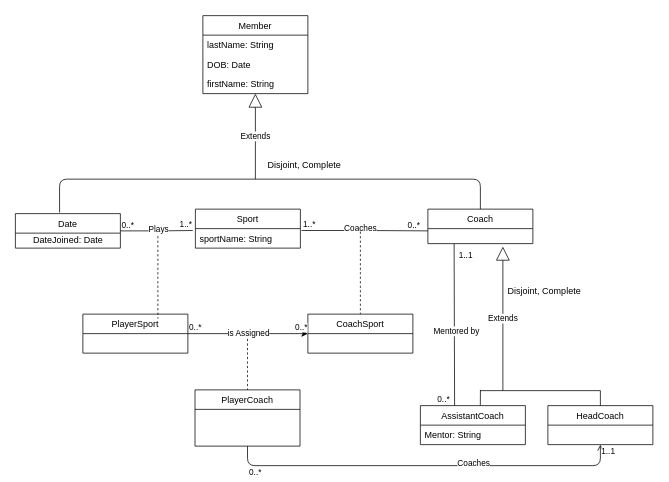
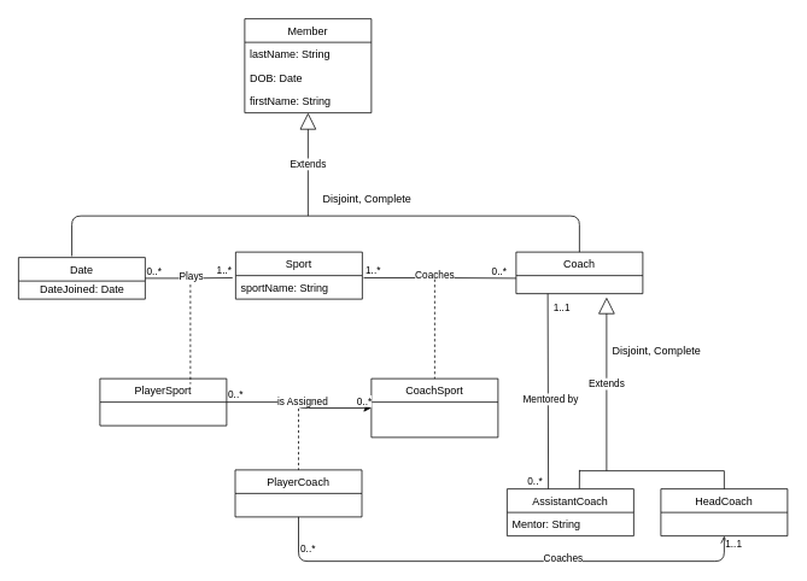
  <mxCell id="0" />
  <mxCell id="1" parent="0" />
  <mxCell id="2" value="Member" style="swimlane;fontStyle=0;childLayout=stackLayout;horizontal=1;startSize=26;fillColor=none;horizontalStack=0;resizeParent=1;resizeParentMax=0;resizeLast=0;collapsible=1;marginBottom=0;" parent="1" vertex="1"><mxGeometry x="270" y="20" width="140" height="104" as="geometry" /></mxCell>
  <mxCell id="3" value="lastName: String" style="text;strokeColor=none;fillColor=none;align=left;verticalAlign=top;spacingLeft=4;spacingRight=4;overflow=hidden;rotatable=0;points=[[0,0.5],[1,0.5]];portConstraint=eastwest;" parent="2" vertex="1"><mxGeometry y="26" width="140" height="26" as="geometry" /></mxCell>
  <mxCell id="4" value="DOB: Date" style="text;strokeColor=none;fillColor=none;align=left;verticalAlign=top;spacingLeft=4;spacingRight=4;overflow=hidden;rotatable=0;points=[[0,0.5],[1,0.5]];portConstraint=eastwest;" parent="2" vertex="1"><mxGeometry y="52" width="140" height="26" as="geometry" /></mxCell>
  <mxCell id="5" value="firstName: String" style="text;strokeColor=none;fillColor=none;align=left;verticalAlign=top;spacingLeft=4;spacingRight=4;overflow=hidden;rotatable=0;points=[[0,0.5],[1,0.5]];portConstraint=eastwest;" parent="2" vertex="1"><mxGeometry y="78" width="140" height="26" as="geometry" /></mxCell>
  <mxCell id="6" value="Extends" style="endArrow=block;endSize=16;endFill=0;html=1;" parent="1" edge="1"><mxGeometry width="160" relative="1" as="geometry"><mxPoint x="340" y="238" as="sourcePoint" /><mxPoint x="340" y="124" as="targetPoint" /></mxGeometry></mxCell>
  <mxCell id="7" value="Disjoint, Complete" style="text;html=1;align=center;verticalAlign=middle;resizable=0;points=[];autosize=1;strokeColor=none;" parent="1" vertex="1"><mxGeometry x="350" y="209" width="110" height="20" as="geometry" /></mxCell>
  <mxCell id="8" value="Date" style="swimlane;fontStyle=0;childLayout=stackLayout;horizontal=1;startSize=26;fillColor=none;horizontalStack=0;resizeParent=1;resizeParentMax=0;resizeLast=0;collapsible=1;marginBottom=0;" parent="1" vertex="1"><mxGeometry y="284" width="140" height="46" as="geometry" x="20" /></mxCell>
  <mxCell id="9" value="DateJoined: Date" style="text;html=1;align=center;verticalAlign=middle;resizable=0;points=[];autosize=1;" parent="8" vertex="1"><mxGeometry y="26" width="140" height="20" as="geometry" /></mxCell>
  <mxCell id="10" value="Coach" style="swimlane;fontStyle=0;childLayout=stackLayout;horizontal=1;startSize=26;fillColor=none;horizontalStack=0;resizeParent=1;resizeParentMax=0;resizeLast=0;collapsible=1;marginBottom=0;" parent="1" vertex="1"><mxGeometry x="570" y="278" width="140" height="46" as="geometry" /></mxCell>
  <mxCell id="11" value="AssistantCoach" style="swimlane;fontStyle=0;childLayout=stackLayout;horizontal=1;startSize=26;fillColor=none;horizontalStack=0;resizeParent=1;resizeParentMax=0;resizeLast=0;collapsible=1;marginBottom=0;" parent="1" vertex="1"><mxGeometry x="560" y="540" width="140" height="52" as="geometry"><mxRectangle x="540" y="-2750" width="120" height="26" as="alternateBounds" /></mxGeometry></mxCell>
  <mxCell id="12" value="Mentor: String" style="text;strokeColor=none;fillColor=none;align=left;verticalAlign=top;spacingLeft=4;spacingRight=4;overflow=hidden;rotatable=0;points=[[0,0.5],[1,0.5]];portConstraint=eastwest;" parent="11" vertex="1"><mxGeometry y="26" width="140" height="26" as="geometry" /></mxCell>
  <mxCell id="13" value="" style="endArrow=none;html=1;edgeStyle=orthogonalEdgeStyle;entryX=0.5;entryY=0;entryDx=0;entryDy=0;exitX=0.421;exitY=-0.032;exitDx=0;exitDy=0;exitPerimeter=0;" parent="1" source="8" target="10" edge="1"><mxGeometry relative="1" as="geometry"><mxPoint x="240" y="238" as="sourcePoint" /><mxPoint x="400" y="238" as="targetPoint" /><Array as="points"><mxPoint x="79" y="238" /><mxPoint x="640" y="238" /></Array></mxGeometry></mxCell>
  <mxCell id="14" value="Sport" style="swimlane;fontStyle=0;childLayout=stackLayout;horizontal=1;startSize=26;fillColor=none;horizontalStack=0;resizeParent=1;resizeParentMax=0;resizeLast=0;collapsible=1;marginBottom=0;" parent="1" vertex="1"><mxGeometry x="260" y="278" width="140" height="52" as="geometry" /></mxCell>
  <mxCell id="15" value="sportName: String" style="text;strokeColor=none;fillColor=none;align=left;verticalAlign=top;spacingLeft=4;spacingRight=4;overflow=hidden;rotatable=0;points=[[0,0.5],[1,0.5]];portConstraint=eastwest;" parent="14" vertex="1"><mxGeometry y="26" width="140" height="26" as="geometry" /></mxCell>
  <mxCell id="16" value="" style="endArrow=none;html=1;edgeStyle=orthogonalEdgeStyle;exitX=1;exitY=0.5;exitDx=0;exitDy=0;entryX=-0.025;entryY=0.096;entryDx=0;entryDy=0;entryPerimeter=0;" parent="1" source="8" target="15" edge="1"><mxGeometry relative="1" as="geometry"><mxPoint x="100" y="318" as="sourcePoint" /><mxPoint x="260" y="318" as="targetPoint" /></mxGeometry></mxCell>
  <mxCell id="17" value="0..*" style="edgeLabel;resizable=0;html=1;align=left;verticalAlign=bottom;" parent="16" connectable="0" vertex="1"><mxGeometry x="-1" relative="1" as="geometry" /></mxCell>
  <mxCell id="18" value="1..*" style="edgeLabel;resizable=0;html=1;align=right;verticalAlign=bottom;" parent="16" connectable="0" vertex="1"><mxGeometry x="1" relative="1" as="geometry" /></mxCell>
  <mxCell id="19" value="Plays" style="edgeLabel;html=1;align=center;verticalAlign=middle;resizable=0;points=[];" parent="16" vertex="1" connectable="0"><mxGeometry x="-0.169" y="-2" relative="1" as="geometry"><mxPoint x="10" y="-5" as="offset" /></mxGeometry></mxCell>
  <mxCell id="20" value="" style="endArrow=none;html=1;edgeStyle=orthogonalEdgeStyle;exitX=1.011;exitY=0.096;exitDx=0;exitDy=0;exitPerimeter=0;" parent="1" source="15" edge="1"><mxGeometry relative="1" as="geometry"><mxPoint x="400" y="302.5" as="sourcePoint" /><mxPoint x="570" y="307" as="targetPoint" /><Array as="points"><mxPoint x="485" y="307" /><mxPoint x="570" y="307" /></Array></mxGeometry></mxCell>
  <mxCell id="21" value="1..*" style="edgeLabel;resizable=0;html=1;align=left;verticalAlign=bottom;" parent="20" connectable="0" vertex="1"><mxGeometry x="-1" relative="1" as="geometry" /></mxCell>
  <mxCell id="22" value="0..*" style="edgeLabel;resizable=0;html=1;align=right;verticalAlign=bottom;" parent="20" connectable="0" vertex="1"><mxGeometry x="1" relative="1" as="geometry"><mxPoint x="-10" as="offset" /></mxGeometry></mxCell>
  <mxCell id="23" value="Coaches" style="edgeLabel;html=1;align=center;verticalAlign=middle;resizable=0;points=[];" parent="20" vertex="1" connectable="0"><mxGeometry x="-0.169" y="-2" relative="1" as="geometry"><mxPoint x="8" y="-5" as="offset" /></mxGeometry></mxCell>
  <mxCell id="24" value="PlayerSport" style="swimlane;fontStyle=0;childLayout=stackLayout;horizontal=1;startSize=26;fillColor=none;horizontalStack=0;resizeParent=1;resizeParentMax=0;resizeLast=0;collapsible=1;marginBottom=0;" parent="1" vertex="1"><mxGeometry x="110" y="418" width="140" height="52" as="geometry" /></mxCell>
  <mxCell id="25" value="" style="endArrow=none;endSize=12;dashed=1;html=1;endFill=0;" parent="1" edge="1"><mxGeometry width="160" relative="1" as="geometry"><mxPoint x="210" y="314" as="sourcePoint" /><mxPoint x="210" y="424" as="targetPoint" /><Array as="points"><mxPoint x="210" y="364" /></Array></mxGeometry></mxCell>
  <mxCell id="26" value="" style="endArrow=none;endSize=12;dashed=1;html=1;entryX=0.5;entryY=0;entryDx=0;entryDy=0;endFill=0;" parent="1" target="27" edge="1"><mxGeometry width="160" relative="1" as="geometry"><mxPoint x="480" y="308" as="sourcePoint" /><mxPoint x="480" y="418" as="targetPoint" /></mxGeometry></mxCell>
- <mxCell id="27" value="CoachSport" style="swimlane;fontStyle=0;childLayout=stackLayout;horizontal=1;startSize=26;fillColor=none;horizontalStack=0;resizeParent=1;resizeParentMax=0;resizeLast=0;collapsible=1;marginBottom=0;" parent="1" vertex="1"><mxGeometry x="410" y="418" width="140" height="52" as="geometry" /></mxCell>
+ <mxCell id="27" value="CoachSport" style="swimlane;fontStyle=0;childLayout=stackLayout;horizontal=1;startSize=26;fillColor=none;horizontalStack=0;resizeParent=1;resizeParentMax=0;resizeLast=0;collapsible=1;marginBottom=0;" parent="1" vertex="1"><mxGeometry x="410" y="418" width="140" height="65" as="geometry" /></mxCell>
  <mxCell id="28" value="" style="endArrow=classic;html=1;edgeStyle=orthogonalEdgeStyle;exitX=1;exitY=0.5;exitDx=0;exitDy=0;entryX=0;entryY=0.5;entryDx=0;entryDy=0;" parent="1" source="24" target="27" edge="1"><mxGeometry relative="1" as="geometry"><mxPoint x="250" y="443.5" as="sourcePoint" /><mxPoint x="410" y="443.5" as="targetPoint" /></mxGeometry></mxCell>
  <mxCell id="29" value="0..*" style="edgeLabel;resizable=0;html=1;align=left;verticalAlign=bottom;" parent="28" connectable="0" vertex="1"><mxGeometry x="-1" relative="1" as="geometry" /></mxCell>
  <mxCell id="30" value="0..*" style="edgeLabel;resizable=0;html=1;align=right;verticalAlign=bottom;" parent="28" connectable="0" vertex="1"><mxGeometry x="1" relative="1" as="geometry" /></mxCell>
  <mxCell id="31" value="is Assigned" style="edgeLabel;html=1;align=center;verticalAlign=middle;resizable=0;points=[];" parent="28" connectable="0" vertex="1"><mxGeometry x="-0.122" y="2" relative="1" as="geometry"><mxPoint x="10" as="offset" /></mxGeometry></mxCell>
  <mxCell id="32" value="" style="endArrow=none;endSize=12;dashed=1;html=1;entryX=0.5;entryY=0;entryDx=0;entryDy=0;endFill=0;" parent="1" target="33" edge="1"><mxGeometry width="160" relative="1" as="geometry"><mxPoint x="329.5" y="451" as="sourcePoint" /><mxPoint x="329.5" y="571" as="targetPoint" /></mxGeometry></mxCell>
- <mxCell id="33" value="PlayerCoach" style="swimlane;fontStyle=0;childLayout=stackLayout;horizontal=1;startSize=26;fillColor=none;horizontalStack=0;resizeParent=1;resizeParentMax=0;resizeLast=0;collapsible=1;marginBottom=0;" parent="1" vertex="1"><mxGeometry x="259.5" y="519" width="140" height="75" as="geometry" /></mxCell>
+ <mxCell id="33" value="PlayerCoach" style="swimlane;fontStyle=0;childLayout=stackLayout;horizontal=1;startSize=26;fillColor=none;horizontalStack=0;resizeParent=1;resizeParentMax=0;resizeLast=0;collapsible=1;marginBottom=0;" parent="1" vertex="1"><mxGeometry x="259.5" y="519" width="140" height="52" as="geometry" /></mxCell>
  <mxCell id="34" value="" style="endArrow=none;html=1;edgeStyle=orthogonalEdgeStyle;entryX=0.25;entryY=1;entryDx=0;entryDy=0;exitX=0.326;exitY=-0.001;exitDx=0;exitDy=0;exitPerimeter=0;" parent="1" source="11" target="10" edge="1"><mxGeometry relative="1" as="geometry"><mxPoint x="500" y="478" as="sourcePoint" /><mxPoint x="660" y="478" as="targetPoint" /><Array as="points"><mxPoint x="605" y="540" /></Array></mxGeometry></mxCell>
  <mxCell id="35" value="0..*" style="edgeLabel;resizable=0;html=1;align=left;verticalAlign=bottom;" parent="34" connectable="0" vertex="1"><mxGeometry x="-1" relative="1" as="geometry"><mxPoint x="-25" as="offset" /></mxGeometry></mxCell>
  <mxCell id="36" value="1..1" style="edgeLabel;resizable=0;html=1;align=right;verticalAlign=bottom;" parent="34" connectable="0" vertex="1"><mxGeometry x="1" relative="1" as="geometry"><mxPoint x="25" y="24" as="offset" /></mxGeometry></mxCell>
  <mxCell id="37" value="Mentored by" style="edgeLabel;html=1;align=center;verticalAlign=middle;resizable=0;points=[];" parent="34" vertex="1" connectable="0"><mxGeometry x="-0.08" y="-2" relative="1" as="geometry"><mxPoint as="offset" /></mxGeometry></mxCell>
  <mxCell id="38" value="Extends" style="endArrow=block;endSize=16;endFill=0;html=1;" parent="1" edge="1"><mxGeometry width="160" relative="1" as="geometry"><mxPoint x="670" y="520" as="sourcePoint" /><mxPoint x="670" y="328" as="targetPoint" /></mxGeometry></mxCell>
  <mxCell id="39" value="Disjoint, Complete" style="text;html=1;align=center;verticalAlign=middle;resizable=0;points=[];autosize=1;strokeColor=none;" parent="1" vertex="1"><mxGeometry x="670" y="378" width="110" height="20" as="geometry" /></mxCell>
  <mxCell id="40" value="HeadCoach" style="swimlane;fontStyle=0;childLayout=stackLayout;horizontal=1;startSize=26;fillColor=none;horizontalStack=0;resizeParent=1;resizeParentMax=0;resizeLast=0;collapsible=1;marginBottom=0;" parent="1" vertex="1"><mxGeometry x="730" y="540" width="140" height="52" as="geometry" /></mxCell>
  <mxCell id="41" value="" style="endArrow=none;html=1;" parent="1" edge="1"><mxGeometry width="50" height="50" relative="1" as="geometry"><mxPoint x="800" y="540" as="sourcePoint" /><mxPoint x="800" y="520" as="targetPoint" /><Array as="points" /></mxGeometry></mxCell>
  <mxCell id="42" value="" style="endArrow=none;html=1;exitX=0.569;exitY=-0.007;exitDx=0;exitDy=0;exitPerimeter=0;" parent="1" edge="1"><mxGeometry width="50" height="50" relative="1" as="geometry"><mxPoint x="639.93" y="539.636" as="sourcePoint" /><mxPoint x="640.07" y="519" as="targetPoint" /></mxGeometry></mxCell>
  <mxCell id="43" value="" style="endArrow=none;html=1;" parent="1" edge="1"><mxGeometry width="50" height="50" relative="1" as="geometry"><mxPoint x="640" y="520" as="sourcePoint" /><mxPoint x="800" y="520" as="targetPoint" /></mxGeometry></mxCell>
  <mxCell id="44" value="" style="endArrow=open;html=1;edgeStyle=orthogonalEdgeStyle;exitX=0.5;exitY=1;exitDx=0;exitDy=0;entryX=0.5;entryY=1;entryDx=0;entryDy=0;" parent="1" source="33" target="40" edge="1"><mxGeometry relative="1" as="geometry"><mxPoint x="310" y="660" as="sourcePoint" /><mxPoint x="470" y="660" as="targetPoint" /><Array as="points"><mxPoint x="329" y="620" /><mxPoint x="800" y="620" /></Array></mxGeometry></mxCell>
  <mxCell id="45" value="0..*" style="edgeLabel;resizable=0;html=1;align=left;verticalAlign=bottom;" parent="44" connectable="0" vertex="1"><mxGeometry x="-1" relative="1" as="geometry"><mxPoint y="43" as="offset" /></mxGeometry></mxCell>
  <mxCell id="46" value="1..1" style="edgeLabel;resizable=0;html=1;align=right;verticalAlign=bottom;" parent="44" connectable="0" vertex="1"><mxGeometry x="1" relative="1" as="geometry"><mxPoint x="20" y="17" as="offset" /></mxGeometry></mxCell>
  <mxCell id="47" value="Coaches" style="edgeLabel;html=1;align=center;verticalAlign=middle;resizable=0;points=[];" parent="44" vertex="1" connectable="0"><mxGeometry x="0.242" y="4" relative="1" as="geometry"><mxPoint x="1" as="offset" /></mxGeometry></mxCell>
